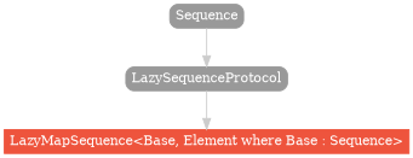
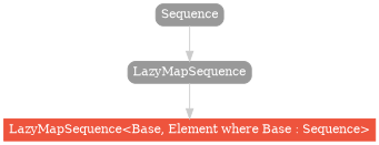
  strict digraph {
    fontname="DejaVu Serif"
    node [color="#999999" fillcolor="#999999" fontcolor=white fontname="DejaVu Serif" fontsize=12 margin="0.07,0.05" shape=box style="filled,rounded"]
    edge [color="#cccccc" fontname="DejaVu Serif"]
    "LazyMapSequence<Base, Element where Base : Sequence>" [color="#ee543d" fillcolor="#ee543d" height=0.3 style=filled]
-   LazySequenceProtocol [height=0.3]
+   LazySequenceProtocol [height=0.3 label=LazyMapSequence]
    Sequence [height=0.3]
    subgraph sub_1 {
      rank=max
      "LazyMapSequence<Base, Element where Base : Sequence>"
    }
    LazySequenceProtocol -> "LazyMapSequence<Base, Element where Base : Sequence>"
    Sequence -> LazySequenceProtocol
  }
